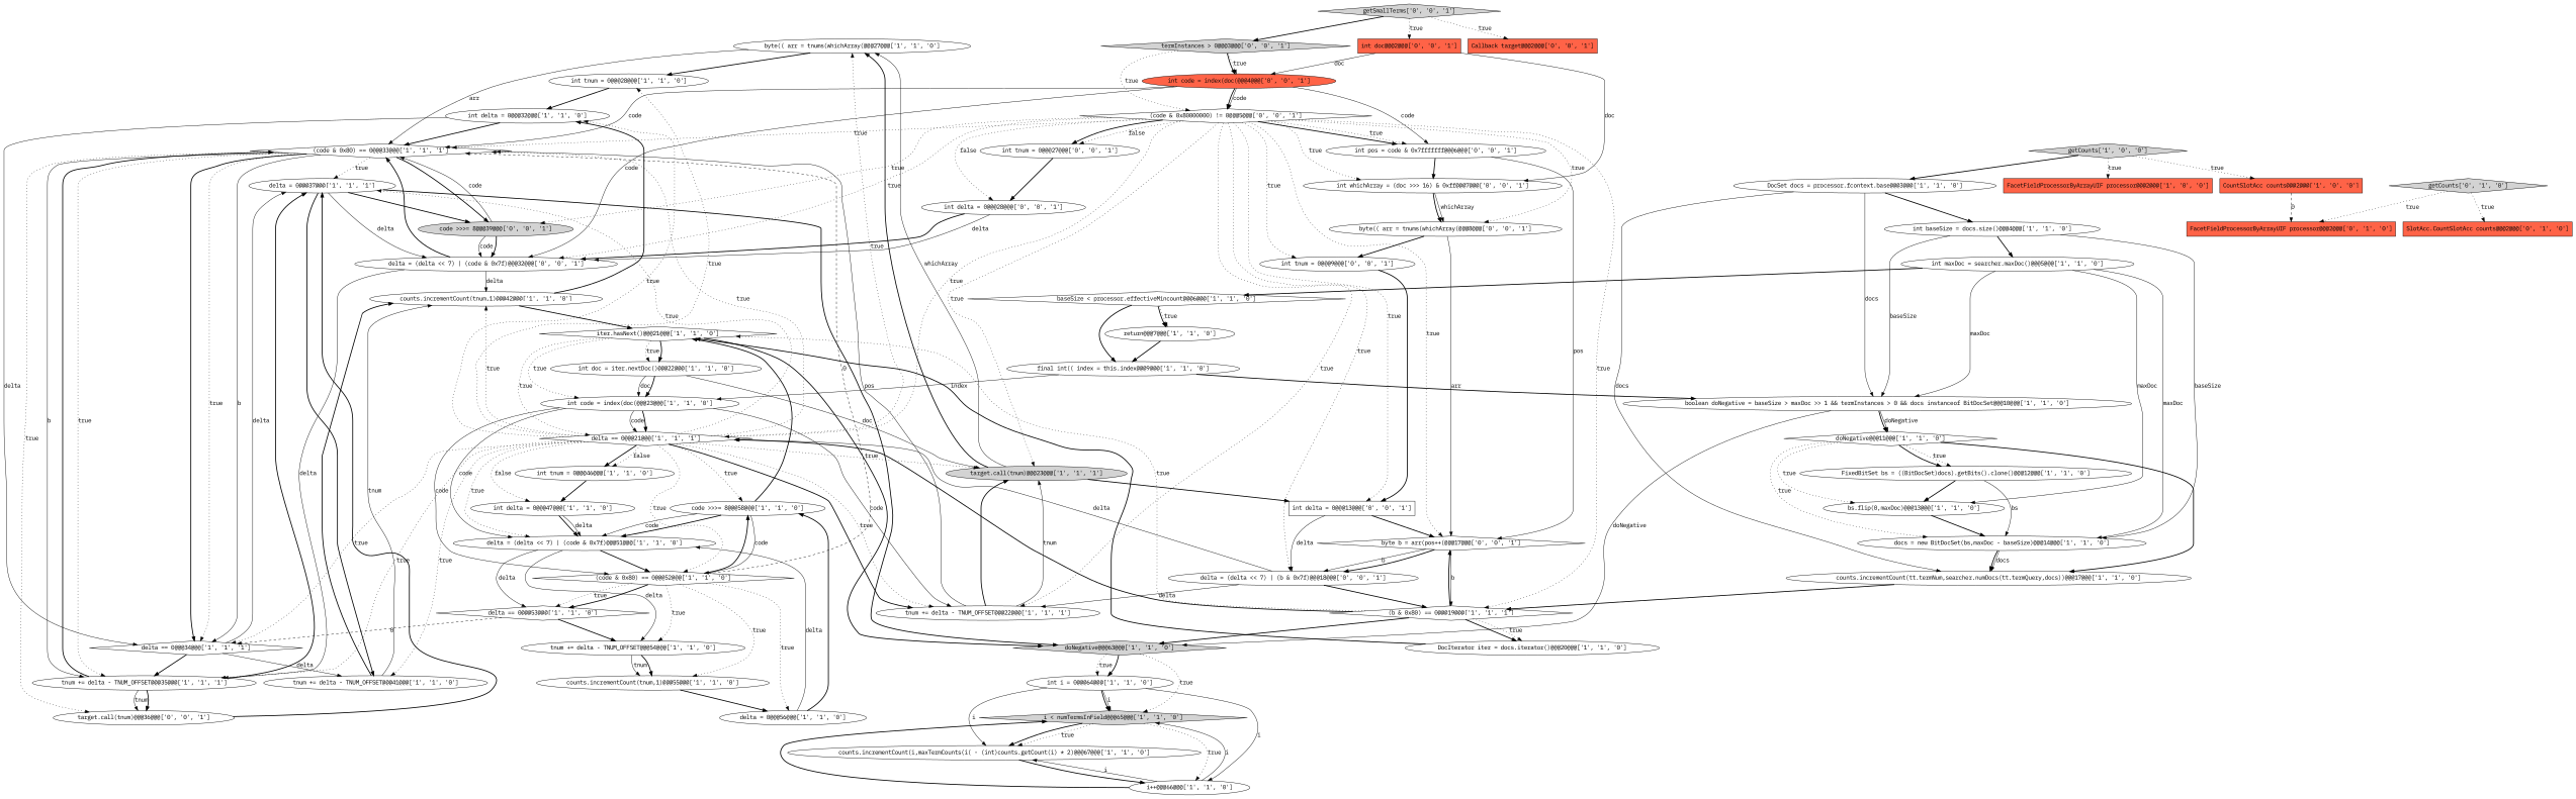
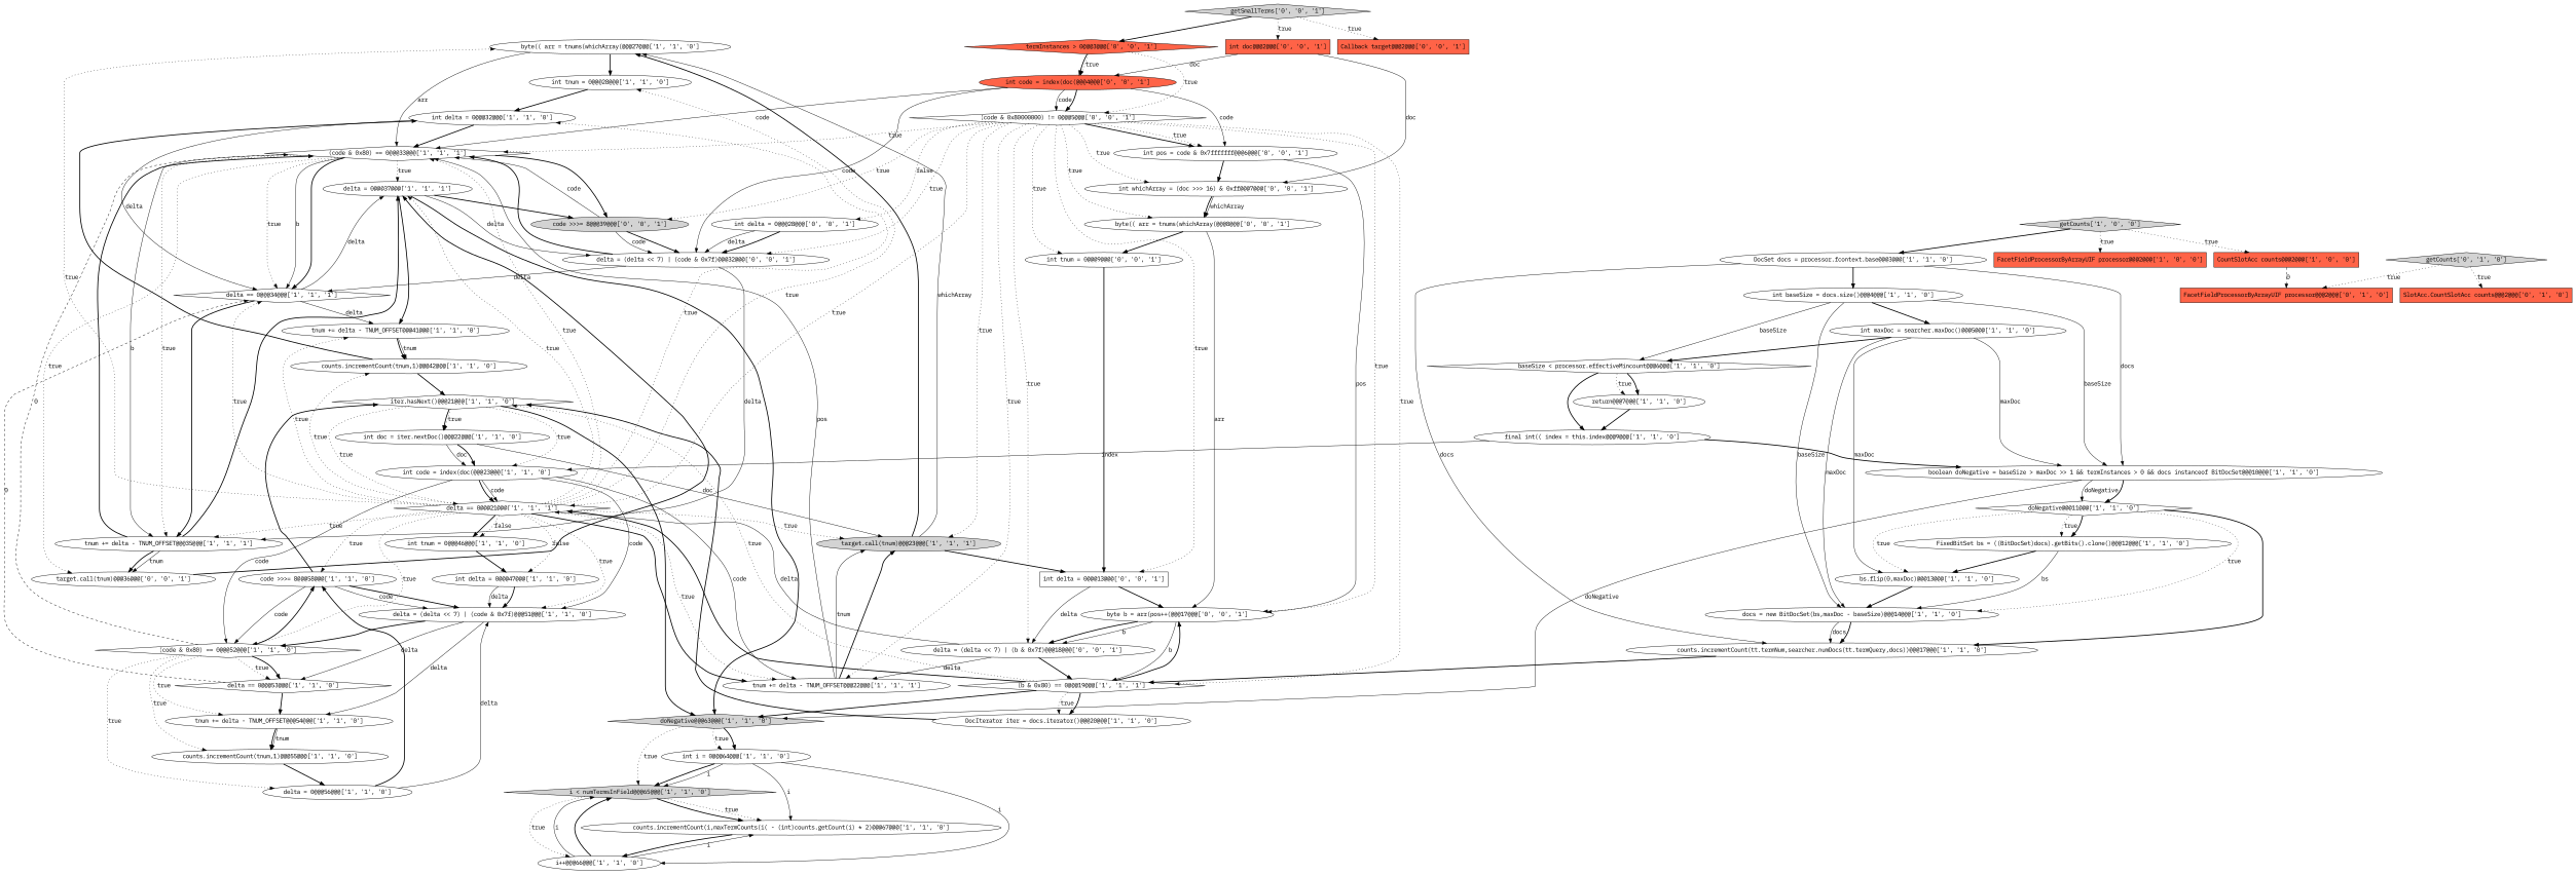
  digraph {
    fontname="IBM Plex Mono"
    node [fillcolor=white fontname="IBM Plex Mono" shape=ellipse style=filled]
    edge [fontname="IBM Plex Mono" style=bold]
    n1 [label="byte(( arr = tnums(whichArray(@@@27@@@['1', '1', '0']"]
    n2 [label="int tnum = 0@@@28@@@['1', '1', '0']"]
    n3 [label="(code & 0x80) == 0@@@33@@@['1', '1', '1']" shape=diamond]
    n4 [label="int delta = 0@@@32@@@['1', '1', '0']"]
    n5 [label="delta = 0@@@37@@@['1', '1', '1']"]
    n6 [fillcolor=lightgray label="code >>>= 8@@@39@@@['0', '0', '1']"]
    n7 [label="tnum += delta - TNUM_OFFSET@@@35@@@['1', '1', '1']"]
    n8 [label="delta == 0@@@34@@@['1', '1', '1']" shape=diamond]
    n9 [label="target.call(tnum)@@@36@@@['0', '0', '1']"]
    n10 [fillcolor=tomato label="CountSlotAcc counts@@@2@@@['1', '0', '0']" shape=box]
    n11 [fillcolor=tomato label="FacetFieldProcessorByArrayUIF processor@@@2@@@['0', '1', '0']" shape=box]
    n12 [label="int pos = code & 0x7fffffff@@@6@@@['0', '0', '1']"]
-   n13 [label="byte b = arr(pos++(@@@17@@@['0', '0', '1']" shape=diamond]
+   n13 [label="byte b = arr(pos++(@@@17@@@['0', '0', '1']"]
    n14 [label="int whichArray = (doc >>> 16) & 0xff@@@7@@@['0', '0', '1']"]
    n15 [label="delta = (delta << 7) | (b & 0x7f)@@@18@@@['0', '0', '1']"]
    n16 [label="(b & 0x80) == 0@@@19@@@['1', '1', '1']" shape=diamond]
    n17 [label="byte(( arr = tnums(whichArray(@@@8@@@['0', '0', '1']"]
    n18 [label="tnum += delta - TNUM_OFFSET@@@54@@@['1', '1', '0']"]
    n19 [label="counts.incrementCount(tnum,1)@@@55@@@['1', '1', '0']"]
    n20 [label="delta = 0@@@56@@@['1', '1', '0']"]
    n21 [label="delta = (delta << 7) | (code & 0x7f)@@@32@@@['0', '0', '1']"]
    n22 [label="tnum += delta - TNUM_OFFSET@@@41@@@['1', '1', '0']"]
    n23 [fillcolor=lightgray label="doNegative@@@63@@@['1', '1', '0']" shape=diamond]
    n24 [label="counts.incrementCount(tnum,1)@@@42@@@['1', '1', '0']"]
    n25 [fillcolor=lightgray label="i < numTermsInField@@@65@@@['1', '1', '0']" shape=diamond]
    n26 [label="int i = 0@@@64@@@['1', '1', '0']"]
-   n27 [fillcolor=lightgray label="termInstances > 0@@@3@@@['0', '0', '1']" shape=diamond]
+   n27 [fillcolor=tomato label="termInstances > 0@@@3@@@['0', '0', '1']" shape=diamond]
    n28 [fillcolor=tomato label="int code = index(doc(@@@4@@@['0', '0', '1']"]
    n29 [label="(code & 0x80000000) != 0@@@5@@@['0', '0', '1']" shape=diamond]
    n30 [label="delta == 0@@@21@@@['1', '1', '1']" shape=diamond]
    n31 [label="tnum += delta - TNUM_OFFSET@@@22@@@['1', '1', '1']"]
    n32 [label="int tnum = 0@@@9@@@['0', '0', '1']"]
    n33 [fillcolor=lightgray label="target.call(tnum)@@@23@@@['1', '1', '1']"]
    n34 [label="int delta = 0@@@28@@@['0', '0', '1']"]
    n35 [label="int delta = 0@@@13@@@['0', '0', '1']" shape=box]
-   n36 [label="int tnum = 0@@@27@@@['0', '0', '1']"]
    n37 [label="DocIterator iter = docs.iterator()@@@20@@@['1', '1', '0']"]
    n38 [label="iter.hasNext()@@@21@@@['1', '1', '0']" shape=diamond]
    n39 [label="(code & 0x80) == 0@@@52@@@['1', '1', '0']" shape=diamond]
    n40 [label="delta = (delta << 7) | (code & 0x7f)@@@51@@@['1', '1', '0']"]
    n41 [label="int tnum = 0@@@46@@@['1', '1', '0']"]
    n42 [label="int delta = 0@@@47@@@['1', '1', '0']"]
    n43 [label="code >>>= 8@@@58@@@['1', '1', '0']"]
    n44 [label="int doc = iter.nextDoc()@@@22@@@['1', '1', '0']"]
    n45 [label="int code = index(doc(@@@23@@@['1', '1', '0']"]
    n46 [label="return@@@7@@@['1', '1', '0']"]
    n47 [label="final int(( index = this.index@@@9@@@['1', '1', '0']"]
    n48 [label="boolean doNegative = baseSize > maxDoc >> 1 && termInstances > 0 && docs instanceof BitDocSet@@@10@@@['1', '1', '0']"]
    n49 [label="doNegative@@@11@@@['1', '1', '0']" shape=diamond]
    n50 [label="bs.flip(0,maxDoc)@@@13@@@['1', '1', '0']"]
    n51 [label="docs = new BitDocSet(bs,maxDoc - baseSize)@@@14@@@['1', '1', '0']"]
    n52 [label="counts.incrementCount(tt.termNum,searcher.numDocs(tt.termQuery,docs))@@@17@@@['1', '1', '0']"]
    n53 [label="FixedBitSet bs = ((BitDocSet)docs).getBits().clone()@@@12@@@['1', '1', '0']"]
    n54 [label="delta == 0@@@53@@@['1', '1', '0']" shape=diamond]
    n55 [label="baseSize < processor.effectiveMincount@@@6@@@['1', '1', '0']" shape=diamond]
    n56 [label="counts.incrementCount(i,maxTermCounts(i( - (int)counts.getCount(i) * 2)@@@67@@@['1', '1', '0']"]
    n57 [label="i++@@@66@@@['1', '1', '0']"]
    n58 [fillcolor=lightgray label="getCounts['1', '0', '0']" shape=diamond]
    n59 [fillcolor=tomato label="FacetFieldProcessorByArrayUIF processor@@@2@@@['1', '0', '0']" shape=box]
    n60 [label="DocSet docs = processor.fcontext.base@@@3@@@['1', '1', '0']"]
    n61 [label="int baseSize = docs.size()@@@4@@@['1', '1', '0']"]
    n62 [label="int maxDoc = searcher.maxDoc()@@@5@@@['1', '1', '0']"]
    n63 [fillcolor=lightgray label="getCounts['0', '1', '0']" shape=diamond]
    n64 [fillcolor=tomato label="SlotAcc.CountSlotAcc counts@@@2@@@['0', '1', '0']" shape=box]
    n65 [fillcolor=tomato label="int doc@@@2@@@['0', '0', '1']" shape=box]
    n66 [fillcolor=tomato label="Callback target@@@2@@@['0', '0', '1']" shape=box]
    n67 [fillcolor=lightgray label="getSmallTerms['0', '0', '1']" shape=diamond]
    n1 -> n2
    n1 -> n3 [label=arr style=solid]
    n2 -> n4
    n3 -> n5 [label=true style=dotted]
    n3 -> n6
    n3 -> n7 [label=true style=dotted]
    n3 -> n7 [label=b style=solid]
    n3 -> n8 [label=true style=dotted]
    n3 -> n8 [label=b style=solid]
    n3 -> n8
    n3 -> n9 [label=true style=dotted]
    n4 -> n3
    n4 -> n8 [label=delta style=solid]
    n5 -> n6
    n5 -> n21 [label=delta style=solid]
    n5 -> n22
    n5 -> n23
    n6 -> n3 [label=code style=solid]
    n6 -> n21
    n6 -> n21 [label=code style=solid]
    n7 -> n3
    n7 -> n5
    n7 -> n9 [label=tnum style=solid]
    n7 -> n9
    n8 -> n5 [label=delta style=solid]
    n8 -> n7
    n8 -> n22 [label=delta style=solid]
    n9 -> n5
    n10 -> n11 [label=0 style=dashed]
    n12 -> n13 [label=pos style=solid]
    n12 -> n14
    n13 -> n15 [label=b style=solid]
    n13 -> n15
    n13 -> n16 [label=b style=solid]
    n14 -> n17 [label=whichArray style=solid]
    n14 -> n17
    n15 -> n16
    n15 -> n30 [label=delta style=solid]
    n15 -> n31 [label=delta style=solid]
    n16 -> n13
    n16 -> n23
    n16 -> n30
    n16 -> n37
    n16 -> n37 [label=true style=dotted]
    n16 -> n38 [label=true style=dotted]
    n17 -> n13 [label=arr style=solid]
    n17 -> n32
    n18 -> n19 [label=tnum style=solid]
    n18 -> n19
    n19 -> n20
    n20 -> n40 [label=delta style=solid]
    n20 -> n43
    n21 -> n3
    n21 -> n7 [label=delta style=solid]
-   n21 -> n24 [label=delta style=solid]
+   n21 -> n8 [label=delta style=solid]
    n22 -> n24
    n22 -> n24 [label=tnum style=solid]
    n23 -> n25 [label=true style=dotted]
    n23 -> n26
    n23 -> n26 [label=true style=dotted]
    n24 -> n4
    n24 -> n38
    n25 -> n56 [label=true style=dotted]
    n25 -> n56
    n25 -> n57 [label=true style=dotted]
    n26 -> n25 [label=i style=solid]
    n26 -> n25
    n26 -> n56 [label=i style=solid]
    n26 -> n57 [label=i style=solid]
    n27 -> n28 [label=true style=dotted]
    n27 -> n28
    n27 -> n29 [label=true style=dotted]
    n28 -> n3 [label=code style=solid]
    n28 -> n12 [label=code style=solid]
    n28 -> n21 [label=code style=solid]
    n28 -> n29 [label=code style=solid]
    n28 -> n29
    n29 -> n3 [label=true style=dotted]
    n29 -> n6 [label=true style=dotted]
    n29 -> n12
    n29 -> n12 [label=true style=dotted]
    n29 -> n13 [label=true style=dotted]
    n29 -> n14 [label=true style=dotted]
    n29 -> n15 [label=true style=dotted]
    n29 -> n16 [label=true style=dotted]
    n29 -> n17 [label=true style=dotted]
    n29 -> n21 [label=true style=dotted]
    n29 -> n30 [label=true style=dotted]
    n29 -> n31 [label=true style=dotted]
    n29 -> n32 [label=true style=dotted]
    n29 -> n33 [label=true style=dotted]
    n29 -> n34 [label=false style=dotted]
    n29 -> n35 [label=true style=dotted]
-   n29 -> n36
-   n29 -> n36 [label=false style=dotted]
    n30 -> n1 [label=true style=dotted]
    n30 -> n2 [label=true style=dotted]
    n30 -> n3 [label=true style=dotted]
    n30 -> n4 [label=true style=dotted]
    n30 -> n5 [label=true style=dotted]
    n30 -> n7 [label=true style=dotted]
    n30 -> n8 [label=true style=dotted]
    n30 -> n22 [label=true style=dotted]
    n30 -> n24 [label=true style=dotted]
    n30 -> n31
    n30 -> n31 [label=true style=dotted]
    n30 -> n33 [label=true style=dotted]
    n30 -> n39 [label=true style=dotted]
    n30 -> n40 [label=true style=dotted]
    n30 -> n41
    n30 -> n41 [label=false style=dotted]
    n30 -> n42 [label=false style=dotted]
    n30 -> n43 [label=true style=dotted]
    n31 -> n3 [label=pos style=solid]
    n31 -> n33 [label=tnum style=solid]
    n31 -> n33
    n32 -> n35
    n33 -> n1
    n33 -> n1 [label=whichArray style=solid]
    n33 -> n35
    n34 -> n21
    n34 -> n21 [label=delta style=solid]
    n35 -> n13
    n35 -> n15 [label=delta style=solid]
-   n36 -> n34
    n37 -> n38
    n38 -> n23
    n38 -> n30 [label=true style=dotted]
    n38 -> n44
    n38 -> n44 [label=true style=dotted]
    n38 -> n45 [label=true style=dotted]
    n39 -> n3 [label=0 style=dashed]
    n39 -> n18 [label=true style=dotted]
    n39 -> n19 [label=true style=dotted]
    n39 -> n20 [label=true style=dotted]
    n39 -> n43
    n39 -> n54 [label=true style=dotted]
    n39 -> n54
    n40 -> n18 [label=delta style=solid]
    n40 -> n39
    n40 -> n54 [label=delta style=solid]
    n41 -> n42
    n42 -> n40
    n42 -> n40 [label=delta style=solid]
    n43 -> n38
    n43 -> n39 [label=code style=solid]
    n43 -> n40
    n43 -> n40 [label=code style=solid]
    n44 -> n33 [label=doc style=solid]
    n44 -> n45 [label=doc style=solid]
    n44 -> n45
    n45 -> n30 [label=code style=solid]
    n45 -> n30
    n45 -> n31 [label=code style=solid]
    n45 -> n39 [label=code style=solid]
    n45 -> n40 [label=code style=solid]
    n46 -> n47
    n47 -> n45 [label=index style=solid]
    n47 -> n48
    n48 -> n23 [label=doNegative style=solid]
    n48 -> n49 [label=doNegative style=solid]
    n48 -> n49
    n49 -> n50 [label=true style=dotted]
    n49 -> n51 [label=true style=dotted]
    n49 -> n52
    n49 -> n53 [label=true style=dotted]
    n49 -> n53
    n50 -> n51
    n51 -> n52 [label=docs style=solid]
    n51 -> n52
    n52 -> n16
    n53 -> n50
    n53 -> n51 [label=bs style=solid]
    n54 -> n8 [label=0 style=dashed]
    n54 -> n18
    n55 -> n46
    n55 -> n46 [label=true style=dotted]
    n55 -> n47
    n56 -> n57
    n57 -> n25 [label=i style=solid]
    n57 -> n25
    n57 -> n56 [label=i style=solid]
    n58 -> n10 [label=true style=dotted]
    n58 -> n59 [label=true style=dotted]
    n58 -> n60
    n60 -> n48 [label=docs style=solid]
    n60 -> n52 [label=docs style=solid]
    n60 -> n61
    n61 -> n48 [label=baseSize style=solid]
    n61 -> n51 [label=baseSize style=solid]
+   n61 -> n55 [label=baseSize style=solid]
    n61 -> n62
    n62 -> n48 [label=maxDoc style=solid]
    n62 -> n50 [label=maxDoc style=solid]
    n62 -> n51 [label=maxDoc style=solid]
    n62 -> n55
    n63 -> n11 [label=true style=dotted]
    n63 -> n64 [label=true style=dotted]
    n65 -> n14 [label=doc style=solid]
    n65 -> n28 [label=doc style=solid]
    n67 -> n27
    n67 -> n65 [label=true style=dotted]
    n67 -> n66 [label=true style=dotted]
  }
